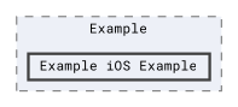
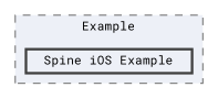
  digraph {
    compound=true
    fontname="Roboto Mono"
-   n1 [color=grey25 fillcolor="#edf0f7" fontname="Roboto Mono" fontsize=10 height=0.2 label="Example iOS Example" shape=box style="filled,bold" width=0.4]
+   n1 [color=grey25 fillcolor="#edf0f7" fontname="Roboto Mono" fontsize=10 height=0.2 label="Spine iOS Example" shape=box style="filled,bold" width=0.4]
    subgraph cluster_1 {
      bgcolor="#edf0f7"
      fontsize=10
      label=Example
      pencolor=grey50
      style="filled,dashed"
      n1
    }
  }
